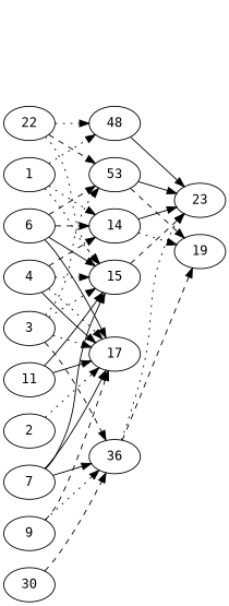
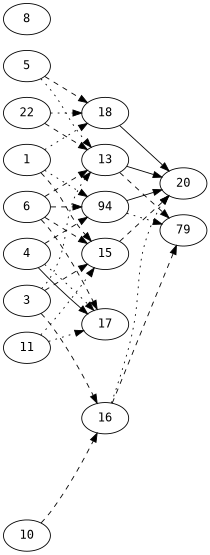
  digraph {
    fontname="DejaVu Sans Mono"
    rankdir=LR
    node [alpha=0.01 fontname="DejaVu Sans Mono"]
    edge [fontname="DejaVu Sans Mono" style=dotted]
    1 [expect_size=21125120]
-   14 [alpha=0.04 expect_size=30984192]
+   14 [alpha=0.04 expect_size=30984192 label=94]
    15 [alpha=0.03 expect_size=19139584]
-   18 [alpha=0.05 expect_size=50354176 label=48]
-   19 [alpha=0.03 expect_size=35846144]
-   20 [alpha=0.17 expect_size=14695424 label=23]
-   2 [alpha=0.19 expect_size=25469952]
+   18 [alpha=0.05 expect_size=50354176]
+   19 [alpha=0.03 expect_size=35846144 label=79]
+   20 [alpha=0.17 expect_size=14695424]
    17 [alpha=0.05 expect_size=28678144]
    3 [alpha=0.11 expect_size=20507648]
-   13 [alpha=0.17 expect_size=5671936 label=53]
-   16 [alpha=0.02 expect_size=48594944 label=36]
+   13 [alpha=0.17 expect_size=5671936]
+   16 [alpha=0.02 expect_size=48594944]
    4 [alpha=0.15 expect_size=19996672]
+   5 [alpha=0.12 expect_size=32092160]
    6 [alpha=0.12 expect_size=25515008]
-   7 [alpha=0.09 expect_size=41117696]
-   9 [alpha=0.11 expect_size=18519040]
-   10 [alpha=0.15 expect_size=7696384 label=30]
+   8 [alpha=0.14 expect_size=12212224]
+   10 [alpha=0.15 expect_size=7696384]
    11 [expect_size=5529600]
    n20 [alpha=0.07 expect_size=8270848 label=22]
    1 -> 14
-   1 -> 15
+   1 -> 15 [style=dashed]
    1 -> 18
    14 -> 19
    14 -> 20 [style=solid]
    15 -> 20 [style=dashed]
    18 -> 20 [style=solid]
-   2 -> 17
-   3 -> 15
-   3 -> 17
+   3 -> 15 [style=dashed]
    3 -> 13
    3 -> 16 [style=dashed]
    13 -> 19 [style=dashed]
    13 -> 20 [style=solid]
    16 -> 19 [style=dashed]
    16 -> 20
    4 -> 14 [style=dashed]
-   4 -> 15
    4 -> 17 [style=solid]
    4 -> 17
+   5 -> 18 [style=dashed]
+   5 -> 13
    6 -> 14 [style=dashed]
-   6 -> 15 [style=solid]
-   6 -> 17 [style=solid]
+   6 -> 15 [style=dashed]
+   6 -> 17 [style=dashed]
    6 -> 13 [style=dashed]
-   7 -> 15 [style=solid]
-   7 -> 17 [style=solid]
-   7 -> 16 [style=solid]
-   9 -> 17 [style=dashed]
-   9 -> 16
    10 -> 16 [style=dashed]
-   11 -> 15 [style=solid]
-   11 -> 17 [style=solid]
-   n20 -> 15
+   11 -> 15
+   11 -> 17
    n20 -> 18
    n20 -> 13 [style=dashed]
  }
